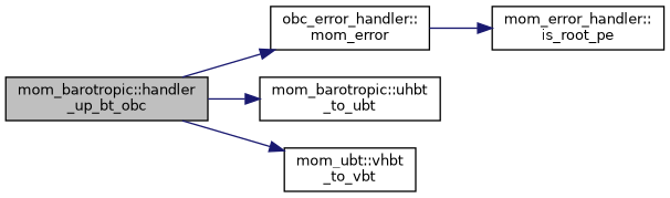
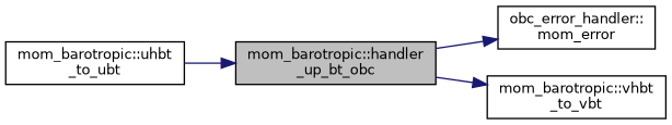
  digraph {
    rankdir=LR
    node [color=black fillcolor=white fontname=Helvetica fontsize=10 shape=record style=filled]
    edge [color=midnightblue fontname=Helvetica fontsize=10 labelfontname=Helvetica labelfontsize=10 style=solid]
    n1 [fillcolor=grey75 fontcolor=black height=0.2 label="mom_barotropic::handler\l_up_bt_obc" width=0.4]
    n2 [height=0.2 label="obc_error_handler::\lmom_error" width=0.4]
    n3 [height=0.2 label="mom_barotropic::uhbt\l_to_ubt" width=0.4]
-   n4 [height=0.2 label="mom_ubt::vhbt\l_to_vbt" width=0.4]
-   n5 [height=0.2 label="mom_error_handler::\lis_root_pe" width=0.4]
+   n4 [height=0.2 label="mom_barotropic::vhbt\l_to_vbt" width=0.4]
    n1 -> n2
-   n1 -> n3
+   n3 -> n1
    n1 -> n4
-   n2 -> n5
  }
